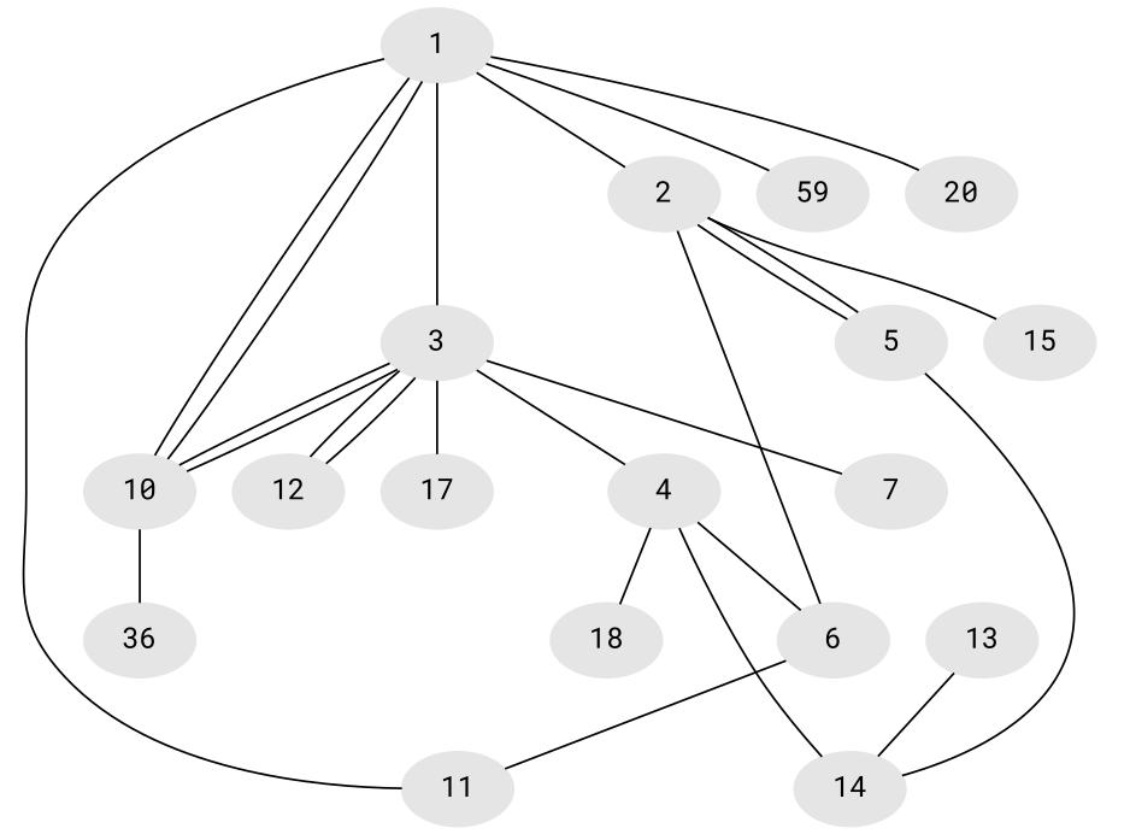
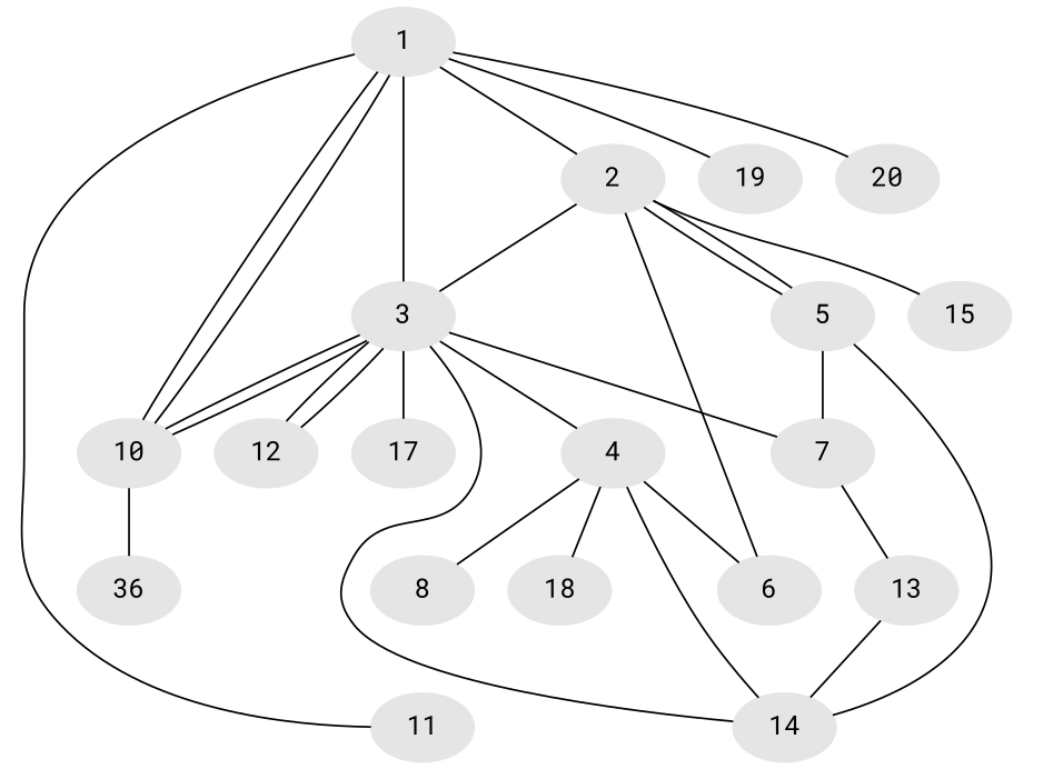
  graph {
    fontname="Roboto Mono"
    node [color=gray90 fontname="Roboto Mono" style=filled]
    edge [fontname="Roboto Mono"]
    1
    2
    3
    10
    11
-   19 [label=59]
+   19
    20
    5
    6
    15
    4
    7
    12
    14
    17
    n16 [label=36]
+   8
    18
    13
    1 -- 2
    1 -- 3
    1 -- 10
    1 -- 10
    1 -- 11
    1 -- 19
    1 -- 20
+   2 -- 3
    2 -- 5
    2 -- 5
    2 -- 6
    2 -- 15
    3 -- 10
    3 -- 10
    3 -- 4
    3 -- 7
    3 -- 12
    3 -- 12
+   3 -- 14
    3 -- 17
    10 -- n16
+   5 -- 7
    5 -- 14
-   6 -- 11
    4 -- 6
    4 -- 14
+   4 -- 8
    4 -- 18
+   7 -- 13
    13 -- 14
  }
